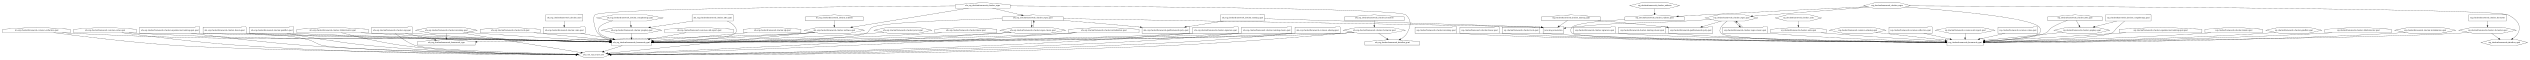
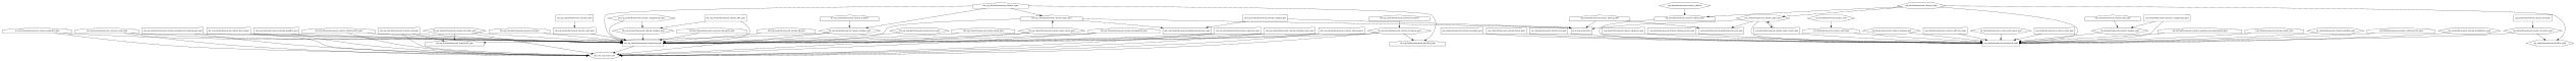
  digraph {
    fontname="Noto Serif"
    node [fontname="Noto Serif" fontsize=10.0 shape=folder]
    edge [fontname="Noto Serif"]
    afu_org_checkerframework_checker_compilermsgs_qual [shape=hexagon]
    afu_org_checkerframework_checker_propkey_qual [shape=hexagon]
    afu_org_checkerframework_framework_qual
    afu_com_sun_source_tree [shape=hexagon]
    afu_org_checkerframework_checker_experimental_tainting_qual_qual
    afu_org_checkerframework_checker_fenum_qual
    afu_org_checkerframework_checker_formatter [shape=house]
    afu_org_checkerframework_checker_formatter_qual [shape=hexagon]
    afu_org_checkerframework_dataflow_qual [shape=house]
    afu_org_checkerframework_checker_guieffect_qual
    afu_org_checkerframework_checker_i18n_qual
    afu_org_checkerframework_checker_i18nformatter_qual [shape=house]
    afu_org_checkerframework_checker_igj_qual [shape=house]
    afu_org_checkerframework_checker_initialization_qual [shape=house]
    afu_org_checkerframework_checker_interning_qual [shape=hexagon]
    afu_org_checkerframework_framework_type [shape=house]
    afu_org_checkerframework_checker_javari_qual [shape=hexagon]
    afu_org_checkerframework_checker_linear_qual [shape=house]
    afu_org_checkerframework_checker_lock_qual [shape=house]
    afu_org_checkerframework_checker_nullness [shape=house]
    afu_org_checkerframework_checker_nullness_qual [shape=hexagon]
    afu_org_checkerframework_checker_oigj_qual
    afu_org_checkerframework_checker_regex [shape=house]
    afu_org_checkerframework_checker_regex_qual [shape=house]
    afu_org_checkerframework_checker_regex_classic_qual [shape=hexagon]
    afu_org_checkerframework_qualframework_poly_qual
    java_lang_annotation
    afu_org_checkerframework_checker_signature_qual
    afu_org_checkerframework_checker_tainting_classic_qual
    afu_org_checkerframework_checker_tainting_qual
    afu_org_checkerframework_checker_units
    afu_org_checkerframework_checker_units_qual
    afu_org_checkerframework_common_aliasing_qual
    afu_org_checkerframework_common_reflection_qual [shape=house]
    afu_org_checkerframework_common_util_report_qual [shape=house]
    afu_org_checkerframework_common_value_qual [shape=house]
    org_checkerframework_checker_propkey_qual [shape=hexagon]
    org_checkerframework_checker_compilermsgs_qual
    org_checkerframework_framework_qual
    org_checkerframework_checker_experimental_tainting_qual_qual [shape=house]
    org_checkerframework_checker_fenum_qual [shape=house]
    org_checkerframework_checker_formatter_qual [shape=hexagon]
    org_checkerframework_checker_formatter
    org_checkerframework_dataflow_qual [shape=hexagon]
    org_checkerframework_checker_guieffect_qual [shape=hexagon]
    org_checkerframework_checker_i18n_qual [shape=house]
    org_checkerframework_checker_i18nformatter_qual [shape=house]
    org_checkerframework_checker_initialization_qual [shape=hexagon]
    org_checkerframework_checker_interning_qual
    org_checkerframework_checker_linear_qual
    org_checkerframework_checker_lock_qual
    org_checkerframework_checker_nullness [shape=hexagon]
    org_checkerframework_checker_nullness_qual [shape=house]
    org_checkerframework_checker_regex [shape=hexagon]
    org_checkerframework_checker_regex_qual [shape=hexagon]
    org_checkerframework_checker_regex_classic_qual
    org_checkerframework_qualframework_poly_qual
    org_checkerframework_checker_signature_qual
    org_checkerframework_checker_tainting_classic_qual
    org_checkerframework_checker_tainting_qual [shape=house]
    org_checkerframework_checker_units [shape=hexagon]
    org_checkerframework_checker_units_qual [shape=house]
    org_checkerframework_common_aliasing_qual [shape=hexagon]
    org_checkerframework_common_reflection_qual
    org_checkerframework_common_util_report_qual [shape=hexagon]
    org_checkerframework_common_value_qual
    afu_org_checkerframework_checker_compilermsgs_qual -> afu_org_checkerframework_checker_propkey_qual
    afu_org_checkerframework_checker_compilermsgs_qual -> afu_org_checkerframework_framework_qual
    afu_org_checkerframework_checker_propkey_qual -> afu_org_checkerframework_framework_qual
    afu_org_checkerframework_framework_qual -> afu_com_sun_source_tree
    afu_org_checkerframework_checker_experimental_tainting_qual_qual -> afu_org_checkerframework_framework_qual
    afu_org_checkerframework_checker_experimental_tainting_qual_qual -> afu_com_sun_source_tree
    afu_org_checkerframework_checker_fenum_qual -> afu_org_checkerframework_framework_qual
    afu_org_checkerframework_checker_fenum_qual -> afu_com_sun_source_tree
    afu_org_checkerframework_checker_formatter -> afu_org_checkerframework_checker_formatter_qual
    afu_org_checkerframework_checker_formatter_qual -> afu_org_checkerframework_framework_qual
    afu_org_checkerframework_checker_formatter_qual -> afu_com_sun_source_tree
    afu_org_checkerframework_checker_formatter_qual -> afu_org_checkerframework_dataflow_qual
    afu_org_checkerframework_checker_guieffect_qual -> afu_org_checkerframework_framework_qual
    afu_org_checkerframework_checker_guieffect_qual -> afu_com_sun_source_tree
    afu_org_checkerframework_checker_i18n_qual -> afu_org_checkerframework_checker_propkey_qual
    afu_org_checkerframework_checker_i18n_qual -> afu_org_checkerframework_framework_qual
    afu_org_checkerframework_checker_i18nformatter_qual -> afu_org_checkerframework_framework_qual
    afu_org_checkerframework_checker_i18nformatter_qual -> afu_com_sun_source_tree
    afu_org_checkerframework_checker_igj_qual -> afu_org_checkerframework_framework_qual
    afu_org_checkerframework_checker_initialization_qual -> afu_org_checkerframework_framework_qual
    afu_org_checkerframework_checker_initialization_qual -> afu_com_sun_source_tree
    afu_org_checkerframework_checker_interning_qual -> afu_org_checkerframework_framework_qual
    afu_org_checkerframework_checker_interning_qual -> afu_com_sun_source_tree
    afu_org_checkerframework_checker_interning_qual -> afu_org_checkerframework_framework_type
    afu_org_checkerframework_checker_javari_qual -> afu_org_checkerframework_framework_qual
    afu_org_checkerframework_checker_linear_qual -> afu_org_checkerframework_framework_qual
    afu_org_checkerframework_checker_lock_qual -> afu_org_checkerframework_framework_qual
    afu_org_checkerframework_checker_nullness -> afu_org_checkerframework_checker_nullness_qual
-   afu_org_checkerframework_checker_nullness_qual -> afu_org_checkerframework_framework_qual
    afu_org_checkerframework_checker_nullness_qual -> afu_com_sun_source_tree
    afu_org_checkerframework_checker_nullness_qual -> afu_org_checkerframework_framework_type
    afu_org_checkerframework_checker_oigj_qual -> afu_org_checkerframework_framework_qual
    afu_org_checkerframework_checker_oigj_qual -> afu_com_sun_source_tree
    afu_org_checkerframework_checker_oigj_qual -> afu_org_checkerframework_framework_type
    afu_org_checkerframework_checker_regex -> afu_org_checkerframework_framework_qual
    afu_org_checkerframework_checker_regex -> afu_org_checkerframework_dataflow_qual
    afu_org_checkerframework_checker_regex -> afu_org_checkerframework_checker_nullness_qual
    afu_org_checkerframework_checker_regex -> afu_org_checkerframework_checker_regex_qual
    afu_org_checkerframework_checker_regex_qual -> afu_org_checkerframework_framework_qual
-   afu_org_checkerframework_checker_regex_qual -> afu_org_checkerframework_checker_regex_classic_qual
    afu_org_checkerframework_checker_regex_qual -> afu_org_checkerframework_qualframework_poly_qual
    afu_org_checkerframework_checker_regex_qual -> java_lang_annotation
    afu_org_checkerframework_checker_regex_classic_qual -> afu_org_checkerframework_framework_qual
    afu_org_checkerframework_checker_regex_classic_qual -> afu_com_sun_source_tree
    afu_org_checkerframework_checker_regex_classic_qual -> afu_org_checkerframework_checker_regex_qual
    afu_org_checkerframework_checker_signature_qual -> afu_org_checkerframework_framework_qual
    afu_org_checkerframework_checker_signature_qual -> afu_com_sun_source_tree
    afu_org_checkerframework_checker_tainting_classic_qual -> afu_org_checkerframework_framework_qual
    afu_org_checkerframework_checker_tainting_classic_qual -> afu_com_sun_source_tree
    afu_org_checkerframework_checker_tainting_qual -> afu_org_checkerframework_qualframework_poly_qual
    afu_org_checkerframework_checker_tainting_qual -> java_lang_annotation
    afu_org_checkerframework_checker_units -> afu_org_checkerframework_checker_units_qual
    afu_org_checkerframework_checker_units_qual -> afu_org_checkerframework_framework_qual
    afu_org_checkerframework_common_aliasing_qual -> afu_org_checkerframework_framework_qual
    afu_org_checkerframework_common_aliasing_qual -> afu_com_sun_source_tree
    afu_org_checkerframework_common_reflection_qual -> afu_org_checkerframework_framework_qual
    afu_org_checkerframework_common_reflection_qual -> afu_com_sun_source_tree
    afu_org_checkerframework_common_util_report_qual -> afu_org_checkerframework_framework_qual
    afu_org_checkerframework_common_value_qual -> afu_org_checkerframework_framework_qual
    afu_org_checkerframework_common_value_qual -> afu_com_sun_source_tree
    org_checkerframework_checker_propkey_qual -> org_checkerframework_framework_qual
    org_checkerframework_checker_compilermsgs_qual -> org_checkerframework_checker_propkey_qual
    org_checkerframework_checker_compilermsgs_qual -> org_checkerframework_framework_qual
    org_checkerframework_checker_experimental_tainting_qual_qual -> org_checkerframework_framework_qual
    org_checkerframework_checker_fenum_qual -> org_checkerframework_framework_qual
    org_checkerframework_checker_formatter_qual -> org_checkerframework_framework_qual
    org_checkerframework_checker_formatter_qual -> org_checkerframework_dataflow_qual
    org_checkerframework_checker_formatter -> org_checkerframework_checker_formatter_qual
    org_checkerframework_checker_guieffect_qual -> org_checkerframework_framework_qual
    org_checkerframework_checker_i18n_qual -> org_checkerframework_checker_propkey_qual
-   org_checkerframework_checker_i18n_qual -> org_checkerframework_framework_qual
    org_checkerframework_checker_i18nformatter_qual -> org_checkerframework_framework_qual
    org_checkerframework_checker_initialization_qual -> org_checkerframework_framework_qual
    org_checkerframework_checker_interning_qual -> org_checkerframework_framework_qual
    org_checkerframework_checker_linear_qual -> org_checkerframework_framework_qual
    org_checkerframework_checker_lock_qual -> org_checkerframework_framework_qual
    org_checkerframework_checker_nullness -> org_checkerframework_checker_nullness_qual
    org_checkerframework_checker_nullness_qual -> org_checkerframework_framework_qual
    org_checkerframework_checker_regex -> org_checkerframework_framework_qual
    org_checkerframework_checker_regex -> org_checkerframework_dataflow_qual
    org_checkerframework_checker_regex -> org_checkerframework_checker_nullness_qual
    org_checkerframework_checker_regex -> org_checkerframework_checker_regex_qual
    org_checkerframework_checker_regex_qual -> java_lang_annotation
    org_checkerframework_checker_regex_qual -> org_checkerframework_framework_qual
    org_checkerframework_checker_regex_qual -> org_checkerframework_checker_regex_classic_qual
    org_checkerframework_checker_regex_qual -> org_checkerframework_qualframework_poly_qual
    org_checkerframework_checker_regex_classic_qual -> org_checkerframework_framework_qual
    org_checkerframework_checker_regex_classic_qual -> org_checkerframework_checker_regex_qual
    org_checkerframework_checker_signature_qual -> org_checkerframework_framework_qual
    org_checkerframework_checker_tainting_classic_qual -> org_checkerframework_framework_qual
    org_checkerframework_checker_tainting_qual -> java_lang_annotation
    org_checkerframework_checker_tainting_qual -> org_checkerframework_qualframework_poly_qual
    org_checkerframework_checker_units -> org_checkerframework_checker_units_qual
    org_checkerframework_checker_units_qual -> org_checkerframework_framework_qual
    org_checkerframework_common_aliasing_qual -> org_checkerframework_framework_qual
    org_checkerframework_common_reflection_qual -> org_checkerframework_framework_qual
    org_checkerframework_common_util_report_qual -> org_checkerframework_framework_qual
    org_checkerframework_common_value_qual -> org_checkerframework_framework_qual
  }
